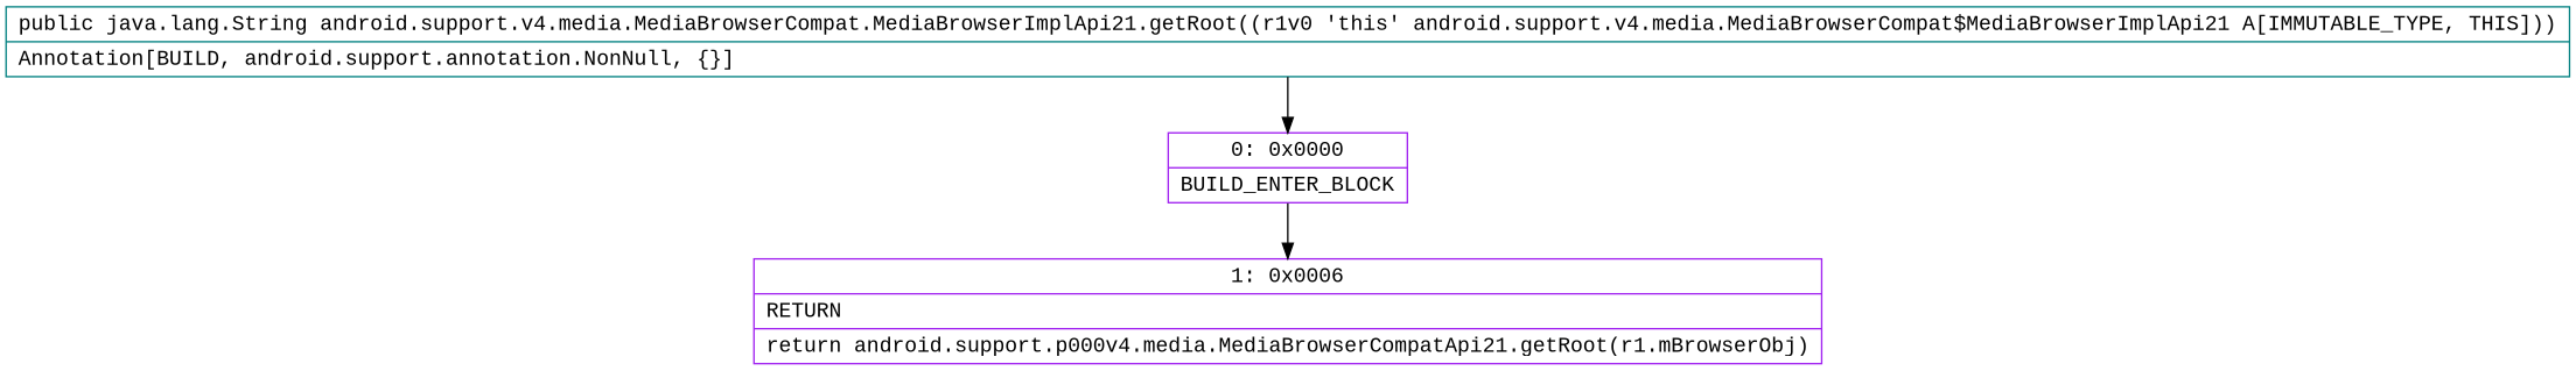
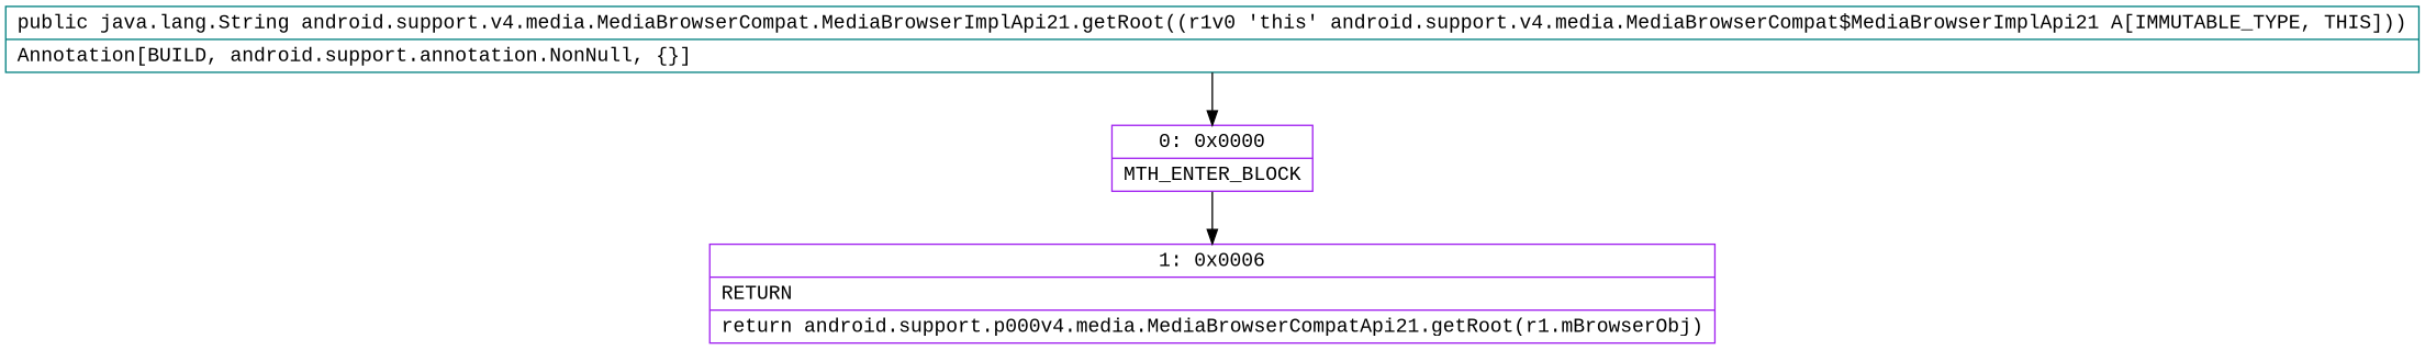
  digraph {
    fontname="Liberation Mono"
    node [shape=record color=purple fontname="Liberation Mono"]
    edge [fontname="Liberation Mono"]
-   n1 [label="{0\:\ 0x0000|BUILD_ENTER_BLOCK\l}"]
+   n1 [label="{0\:\ 0x0000|MTH_ENTER_BLOCK\l}"]
    n2 [label="{1\:\ 0x0006|RETURN\l|return android.support.p000v4.media.MediaBrowserCompatApi21.getRoot(r1.mBrowserObj)\l}"]
    n3 [label="{public java.lang.String android.support.v4.media.MediaBrowserCompat.MediaBrowserImplApi21.getRoot((r1v0 'this' android.support.v4.media.MediaBrowserCompat$MediaBrowserImplApi21 A[IMMUTABLE_TYPE, THIS]))  | Annotation[BUILD, android.support.annotation.NonNull, \{\}]\l}" color=teal]
    n1 -> n2
    n3 -> n1
  }
